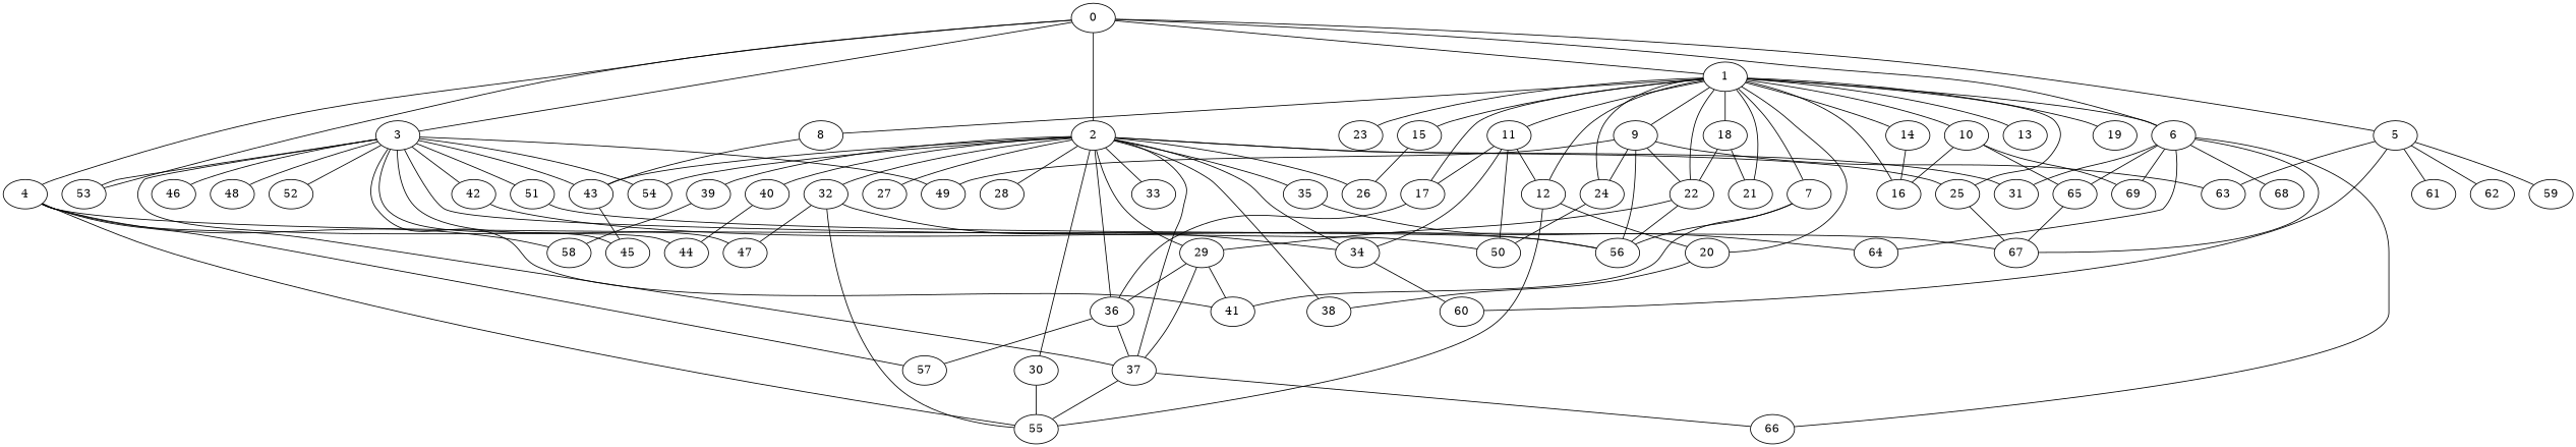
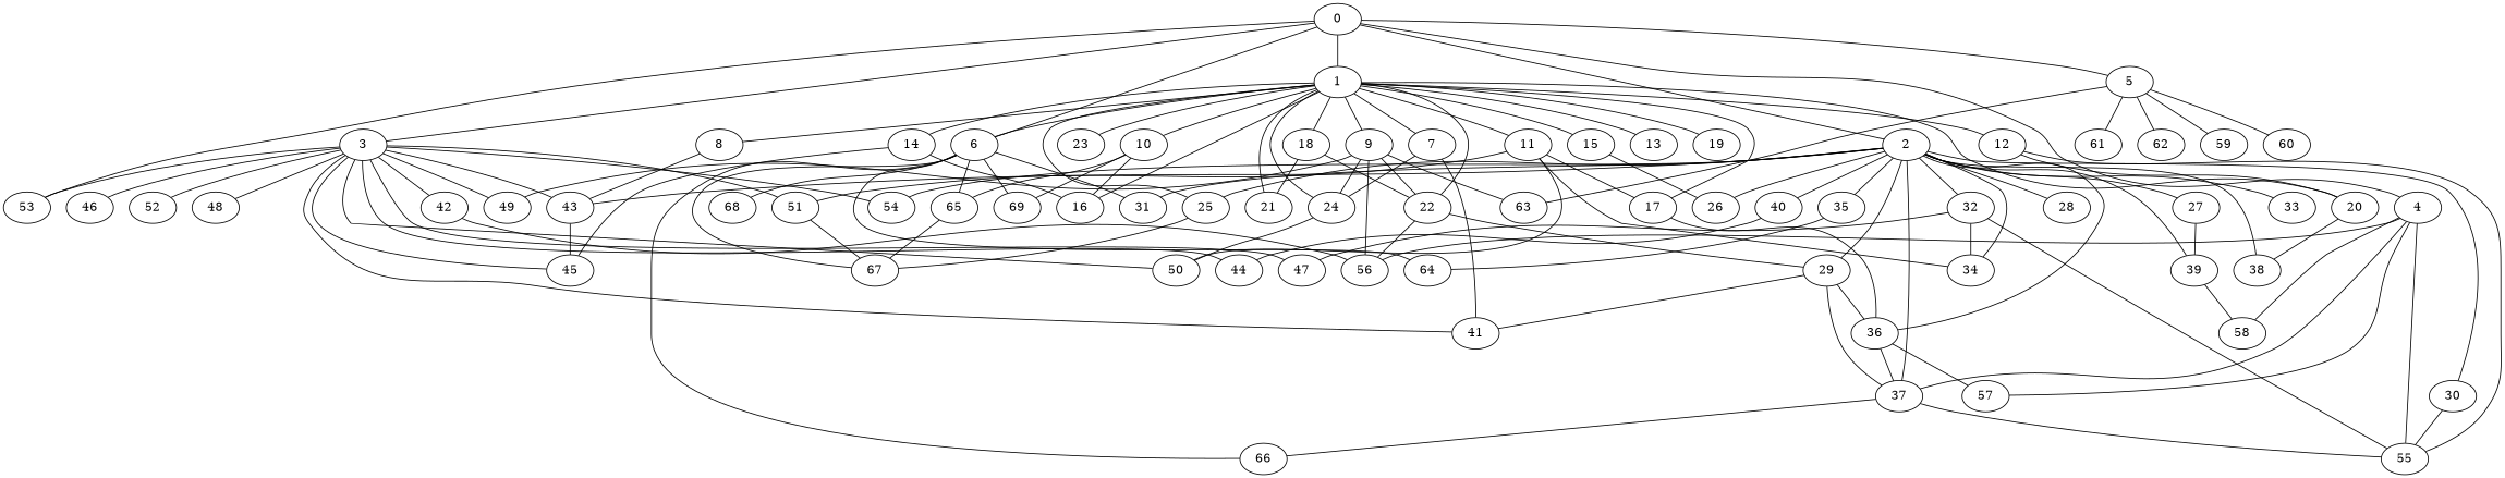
  graph {
    0
    1
    2
    3
    4
    5
    53
    6
    7
    8
    9
    10
    11
    12
    13
    14
    15
    16
    17
    18
    19
    20
    21
    22
    23
    24
    25
    32
    34
    35
    36
    37
    38
    33
    40
    39
    26
    27
    28
    29
    30
    31
    43
    54
    41
    42
    44
    45
    46
    47
    48
    49
    50
    51
    52
    56
    58
    57
    55
    59
    60
    61
    62
    63
    64
    66
    67
    68
    69
    65
    0 -- 1
    0 -- 2
    0 -- 3
    0 -- 4
    0 -- 5
    0 -- 53
    0 -- 6
    1 -- 6
    1 -- 7
    1 -- 8
    1 -- 9
    1 -- 10
    1 -- 11
    1 -- 12
    1 -- 13
    1 -- 14
    1 -- 15
    1 -- 16
    1 -- 17
    1 -- 18
    1 -- 19
    1 -- 20
    1 -- 21
    1 -- 22
    1 -- 23
    1 -- 24
    1 -- 25
    2 -- 25
    2 -- 32
    2 -- 34
    2 -- 35
    2 -- 36
    2 -- 37
    2 -- 38
    2 -- 33
    2 -- 40
    2 -- 39
    2 -- 26
    2 -- 27
    2 -- 28
    2 -- 29
    2 -- 30
    2 -- 31
    2 -- 43
    2 -- 54
    3 -- 53
    3 -- 43
    3 -- 54
    3 -- 41
    3 -- 42
    3 -- 44
    3 -- 45
    3 -- 46
    3 -- 47
    3 -- 48
    3 -- 49
    3 -- 50
    3 -- 51
    3 -- 52
    4 -- 37
    4 -- 56
    4 -- 58
    4 -- 57
    4 -- 55
    5 -- 59
    5 -- 60
    5 -- 61
    5 -- 62
    5 -- 63
    6 -- 31
    6 -- 64
    6 -- 66
    6 -- 67
    6 -- 68
    6 -- 69
    6 -- 65
    7 -- 41
-   7 -- 56
+   7 -- 24
    8 -- 43
    9 -- 22
    9 -- 24
    9 -- 49
    9 -- 56
    9 -- 63
    10 -- 16
    10 -- 69
    10 -- 65
    11 -- 17
    11 -- 34
    11 -- 50
-   11 -- 12
+   11 -- 51
    12 -- 20
    12 -- 55
    14 -- 16
+   14 -- 45
    15 -- 26
    17 -- 36
    18 -- 21
    18 -- 22
    20 -- 38
    22 -- 29
    22 -- 56
    24 -- 50
    25 -- 67
    32 -- 34
    32 -- 47
    32 -- 55
-   34 -- 60
    35 -- 64
    36 -- 37
    36 -- 57
    37 -- 55
    37 -- 66
    40 -- 44
    39 -- 58
+   27 -- 39
    29 -- 36
    29 -- 37
    29 -- 41
    30 -- 55
    43 -- 45
    42 -- 56
    51 -- 67
    65 -- 67
  }
